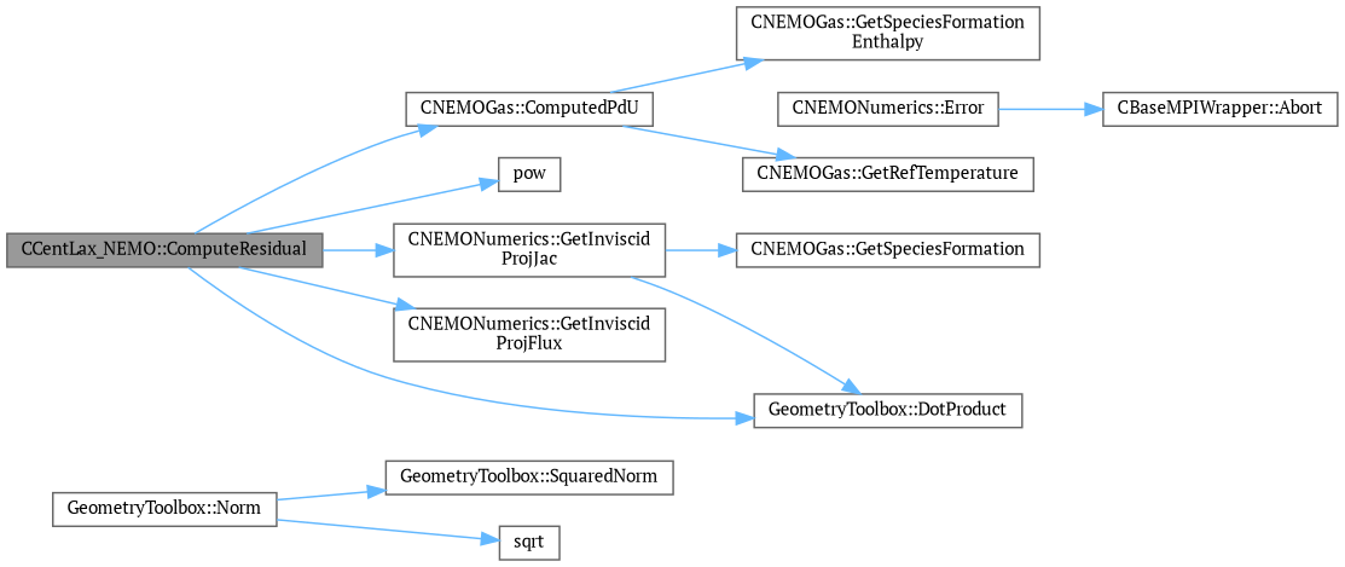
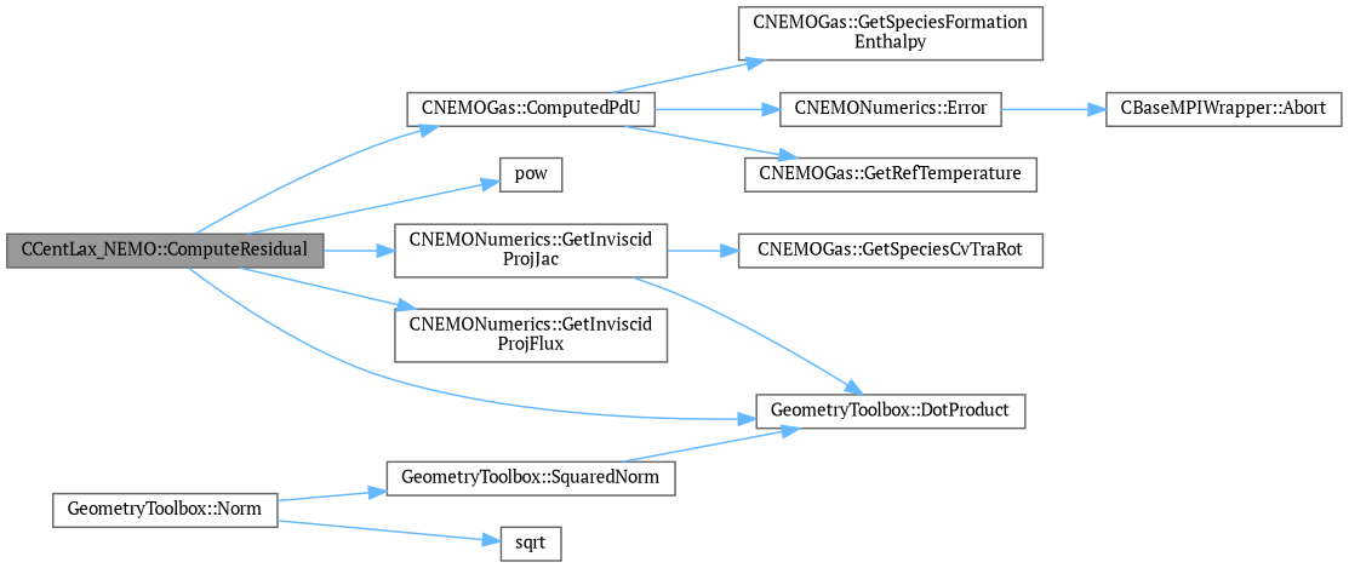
  digraph {
    fontname="PT Serif"
    rankdir=LR
    node [color=grey40 fillcolor=white fontname="PT Serif" fontsize=10 shape=box style=filled]
    edge [color=steelblue1 fontname="PT Serif" fontsize=10 labelfontname=Helvetica labelfontsize=10 style=solid]
    n1 [color=gray40 fillcolor=grey60 fontcolor=black height=0.2 label="CCentLax_NEMO::ComputeResidual" width=0.4]
    n2 [height=0.2 label="CNEMOGas::ComputedPdU" width=0.4]
    n3 [height=0.2 label="GeometryToolbox::DotProduct" width=0.4]
    n4 [height=0.2 label="CNEMONumerics::GetInviscid\lProjFlux" width=0.4]
    n5 [height=0.2 label="CNEMONumerics::GetInviscid\lProjJac" width=0.4]
    n6 [height=0.2 label=pow width=0.4]
    n7 [height=0.2 label="CNEMONumerics::Error" width=0.4]
    n8 [height=0.2 label="CNEMOGas::GetRefTemperature" width=0.4]
    n9 [height=0.2 label="CNEMOGas::GetSpeciesFormation\lEnthalpy" width=0.4]
-   n10 [height=0.2 label="CNEMOGas::GetSpeciesFormation" width=0.4]
+   n10 [height=0.2 label="CNEMOGas::GetSpeciesCvTraRot" width=0.4]
    n11 [height=0.2 label="GeometryToolbox::Norm" width=0.4]
    n12 [height=0.2 label=sqrt width=0.4]
    n13 [height=0.2 label="GeometryToolbox::SquaredNorm" width=0.4]
    n14 [height=0.2 label="CBaseMPIWrapper::Abort" width=0.4]
    n1 -> n2
    n1 -> n3
    n1 -> n4
    n1 -> n5
    n1 -> n6
+   n2 -> n7
    n2 -> n8
    n2 -> n9
    n5 -> n3
    n5 -> n10
    n7 -> n14
    n11 -> n12
    n11 -> n13
+   n13 -> n3
  }
